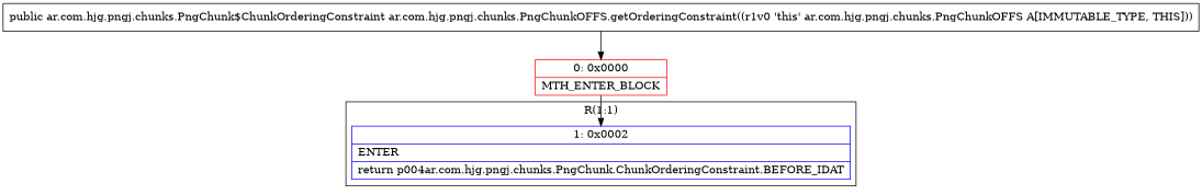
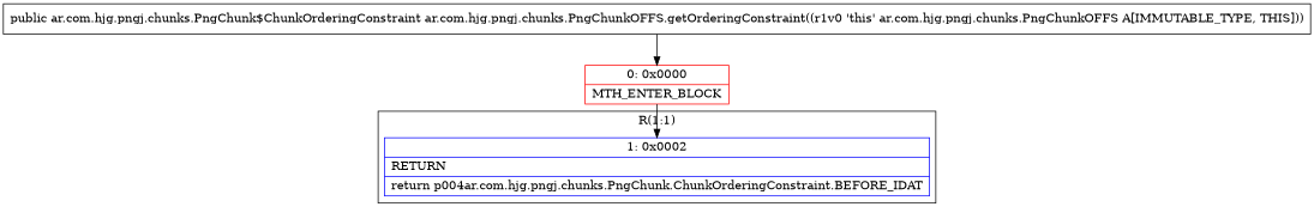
  digraph {
    node [shape=record]
-   n1 [color=blue label="{1\:\ 0x0002|ENTER\l|return p004ar.com.hjg.pngj.chunks.PngChunk.ChunkOrderingConstraint.BEFORE_IDAT\l}"]
+   n1 [color=blue label="{1\:\ 0x0002|RETURN\l|return p004ar.com.hjg.pngj.chunks.PngChunk.ChunkOrderingConstraint.BEFORE_IDAT\l}"]
    n2 [color=red label="{0\:\ 0x0000|MTH_ENTER_BLOCK\l}"]
    n3 [label="{public ar.com.hjg.pngj.chunks.PngChunk$ChunkOrderingConstraint ar.com.hjg.pngj.chunks.PngChunkOFFS.getOrderingConstraint((r1v0 'this' ar.com.hjg.pngj.chunks.PngChunkOFFS A[IMMUTABLE_TYPE, THIS])) }"]
    subgraph cluster_1 {
      label="R(1:1)"
      n1
    }
    n2 -> n1
    n3 -> n2
  }
